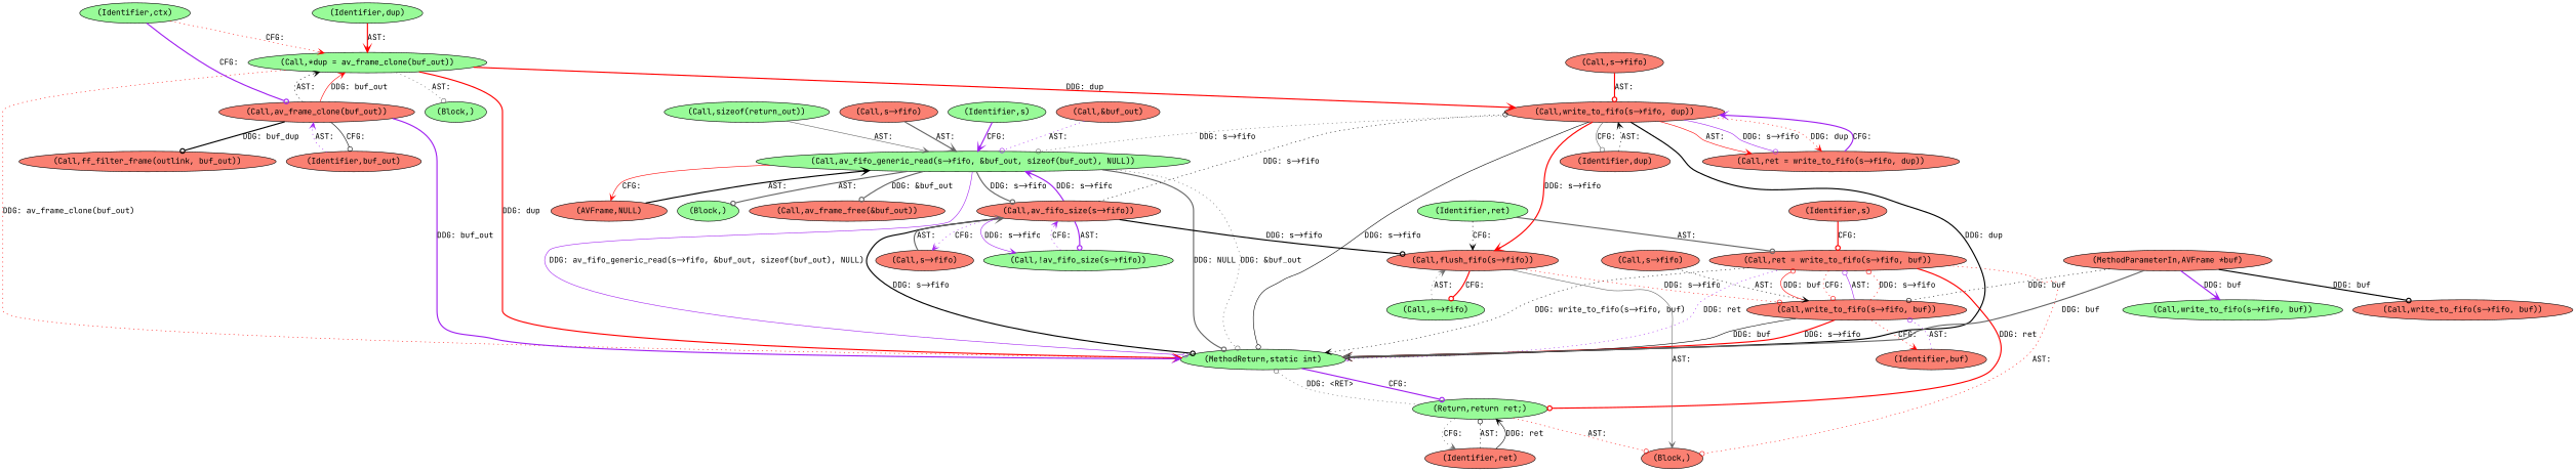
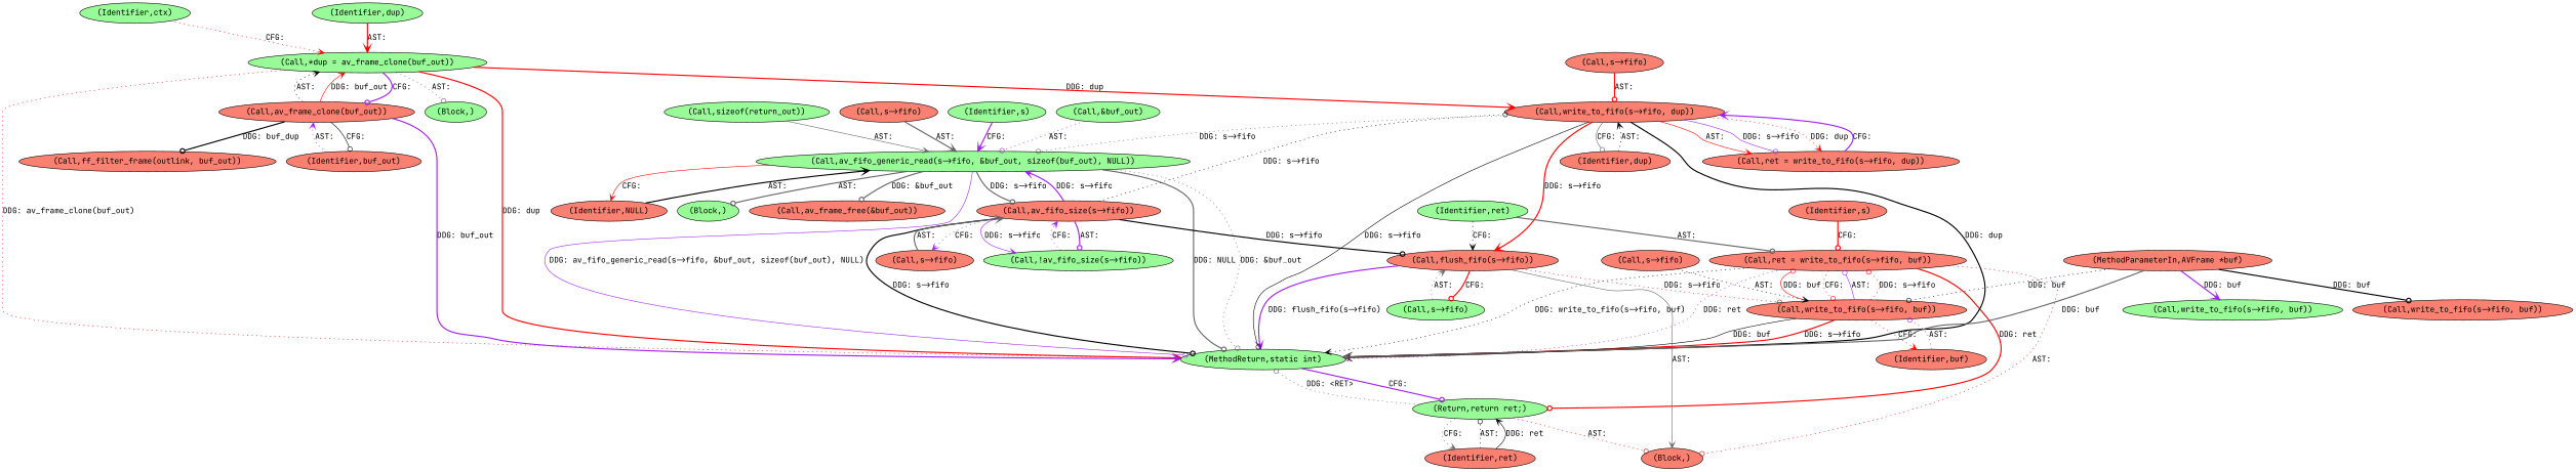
  digraph {
    fontname="JetBrains Mono"
    node [fillcolor=salmon fontname="JetBrains Mono" style=filled]
    edge [arrowhead=odot color=red fontname="JetBrains Mono" style=bold]
    n1 [label="(Call,ret = write_to_fifo(s->fifo, buf))"]
    n2 [label="(Call,write_to_fifo(s->fifo, buf))"]
    n3 [fillcolor=palegreen label="(Return,return ret;)"]
    n4 [fillcolor=palegreen label="(MethodReturn,static int)"]
    n5 [label="(Block,)"]
    n6 [label="(Identifier,buf)"]
    n7 [label="(Identifier,ret)"]
    n8 [label="(Call,flush_fifo(s->fifo))"]
    n9 [fillcolor=palegreen label="(Call,s->fifo)"]
    n10 [label="(Call,write_to_fifo(s->fifo, dup))"]
    n11 [fillcolor=palegreen label="(Call,av_fifo_generic_read(s->fifo, &buf_out, sizeof(buf_out), NULL))"]
    n12 [label="(Identifier,dup)"]
    n13 [label="(Call,ret = write_to_fifo(s->fifo, dup))"]
    n14 [label="(Call,av_fifo_size(s->fifo))"]
    n15 [fillcolor=palegreen label="(Block,)"]
    n16 [label="(Call,av_frame_free(&buf_out))"]
-   n17 [label="(AVFrame,NULL)"]
+   n17 [label="(Identifier,NULL)"]
    n18 [label="(Call,s->fifo)"]
    n19 [fillcolor=palegreen label="(Call,!av_fifo_size(s->fifo))"]
    n20 [fillcolor=palegreen label="(Call,*dup = av_frame_clone(buf_out))"]
    n21 [label="(Call,av_frame_clone(buf_out))"]
    n22 [fillcolor=palegreen label="(Block,)"]
    n23 [label="(Identifier,buf_out)"]
    n24 [label="(Call,ff_filter_frame(outlink, buf_out))"]
    n25 [label="(MethodParameterIn,AVFrame *buf)"]
    n26 [label="(Call,write_to_fifo(s->fifo, buf))"]
    n27 [fillcolor=palegreen label="(Call,write_to_fifo(s->fifo, buf))"]
    n28 [label="(Call,s->fifo)"]
    n29 [label="(Call,s->fifo)"]
    n30 [fillcolor=palegreen label="(Identifier,ret)"]
    n31 [fillcolor=palegreen label="(Identifier,ctx)"]
    n32 [fillcolor=palegreen label="(Identifier,s)"]
    n33 [label="(Identifier,s)"]
-   n34 [label="(Call,&buf_out)"]
+   n34 [fillcolor=palegreen label="(Call,&buf_out)"]
    n35 [fillcolor=palegreen label="(Call,sizeof(return_out))"]
    n36 [label="(Call,s->fifo)"]
    n37 [fillcolor=palegreen label="(Identifier,dup)"]
    n1 -> n2 [label="CFG: " style=dotted]
    n1 -> n3 [label="DDG: ret"]
    n1 -> n4 [arrowhead=vee color=black label="DDG: write_to_fifo(s->fifo, buf)" style=dotted]
    n1 -> n4 [color=purple label="DDG: ret" style=dotted]
    n1 -> n5 [label="AST: " style=dotted]
    n2 -> n1 [color=purple label="AST: " style=solid]
    n2 -> n1 [label="DDG: s->fifo" style=dotted]
    n2 -> n1 [label="DDG: buf" style=solid]
    n2 -> n4 [arrowhead=vee label="DDG: s->fifo"]
    n2 -> n4 [arrowhead=vee color=black label="DDG: buf" style=solid]
    n2 -> n6 [arrowhead=vee label="CFG: " style=dotted]
    n3 -> n4 [color=gray40 label="DDG: <RET>" style=dotted]
    n3 -> n5 [label="AST: " style=dotted]
    n3 -> n7 [arrowhead=vee color=gray40 label="CFG: " style=dotted]
    n4 -> n3 [color=purple label="CFG: "]
    n6 -> n2 [color=purple label="AST: " style=dotted]
    n7 -> n3 [color=black label="AST: " style=dotted]
    n7 -> n3 [arrowhead=vee color=black label="DDG: ret" style=solid]
    n8 -> n2 [label="DDG: s->fifo" style=dotted]
+   n8 -> n4 [arrowhead=vee color=purple label="DDG: flush_fifo(s->fifo)"]
    n8 -> n5 [arrowhead=vee color=gray40 label="AST: " style=solid]
    n8 -> n9 [label="CFG: "]
    n9 -> n8 [arrowhead=vee color=gray40 label="AST: " style=dotted]
    n10 -> n4 [color=black label="DDG: s->fifo" style=solid]
    n10 -> n4 [arrowhead=vee color=black label="DDG: dup"]
    n10 -> n8 [arrowhead=vee label="DDG: s->fifo"]
    n10 -> n11 [color=gray40 label="DDG: s->fifo" style=dotted]
    n10 -> n12 [color=gray40 label="CFG: " style=solid]
    n10 -> n13 [arrowhead=vee label="AST: " style=solid]
    n10 -> n13 [color=purple label="DDG: s->fifo" style=solid]
    n10 -> n13 [arrowhead=vee label="DDG: dup" style=dotted]
    n11 -> n4 [color=gray40 label="DDG: NULL"]
    n11 -> n4 [color=gray40 label="DDG: &buf_out" style=dotted]
    n11 -> n4 [color=purple label="DDG: av_fifo_generic_read(s->fifo, &buf_out, sizeof(buf_out), NULL)" style=solid]
    n11 -> n14 [color=gray40 label="DDG: s->fifo"]
    n11 -> n15 [color=gray40 label="AST: "]
    n11 -> n16 [color=gray40 label="DDG: &buf_out"]
    n11 -> n17 [arrowhead=vee label="CFG: " style=solid]
    n12 -> n10 [arrowhead=vee color=black label="AST: " style=dotted]
    n13 -> n10 [arrowhead=vee color=purple label="CFG: "]
    n14 -> n4 [color=black label="DDG: s->fifo"]
    n14 -> n8 [color=black label="DDG: s->fifo"]
    n14 -> n10 [color=black label="DDG: s->fifo" style=dotted]
    n14 -> n11 [arrowhead=vee color=purple label="DDG: s->fifo"]
    n14 -> n18 [arrowhead=vee color=purple label="CFG: " style=dotted]
    n14 -> n19 [color=purple label="AST: "]
    n14 -> n19 [arrowhead=vee color=purple label="DDG: s->fifo" style=solid]
    n17 -> n11 [arrowhead=vee color=black label="AST: "]
    n18 -> n14 [arrowhead=vee color=gray40 label="AST: "]
    n19 -> n14 [arrowhead=vee color=purple label="CFG: " style=dotted]
    n20 -> n4 [arrowhead=vee label="DDG: dup"]
    n20 -> n4 [arrowhead=vee label="DDG: av_frame_clone(buf_out)" style=dotted]
    n20 -> n10 [arrowhead=vee label="DDG: dup"]
-   n31 -> n21 [color=purple label="CFG: "]
+   n20 -> n21 [color=purple label="CFG: "]
    n20 -> n22 [color=gray40 label="AST: " style=dotted]
    n21 -> n4 [arrowhead=vee color=purple label="DDG: buf_out"]
    n21 -> n20 [arrowhead=vee color=black label="AST: " style=dotted]
    n21 -> n20 [arrowhead=vee label="DDG: buf_out" style=solid]
    n21 -> n23 [color=black label="CFG: " style=solid]
    n21 -> n24 [color=black label="DDG: buf_dup"]
    n23 -> n21 [arrowhead=vee color=purple label="AST: " style=dotted]
    n25 -> n2 [color=black label="DDG: buf" style=dotted]
    n25 -> n4 [arrowhead=vee color=gray40 label="DDG: buf"]
    n25 -> n26 [color=black label="DDG: buf"]
    n25 -> n27 [arrowhead=vee color=purple label="DDG: buf"]
    n28 -> n10 [label="AST: "]
    n29 -> n11 [arrowhead=vee color=gray40 label="AST: "]
    n30 -> n1 [color=gray40 label="AST: "]
    n30 -> n8 [arrowhead=vee color=black label="CFG: " style=dotted]
    n31 -> n20 [arrowhead=vee label="CFG: " style=dotted]
    n32 -> n11 [arrowhead=vee color=purple label="CFG: "]
    n33 -> n1 [label="CFG: "]
    n34 -> n11 [color=purple label="AST: " style=dotted]
    n35 -> n11 [arrowhead=vee color=gray40 label="AST: " style=solid]
    n36 -> n2 [arrowhead=vee color=black label="AST: " style=dotted]
    n37 -> n20 [arrowhead=vee label="AST: "]
  }
